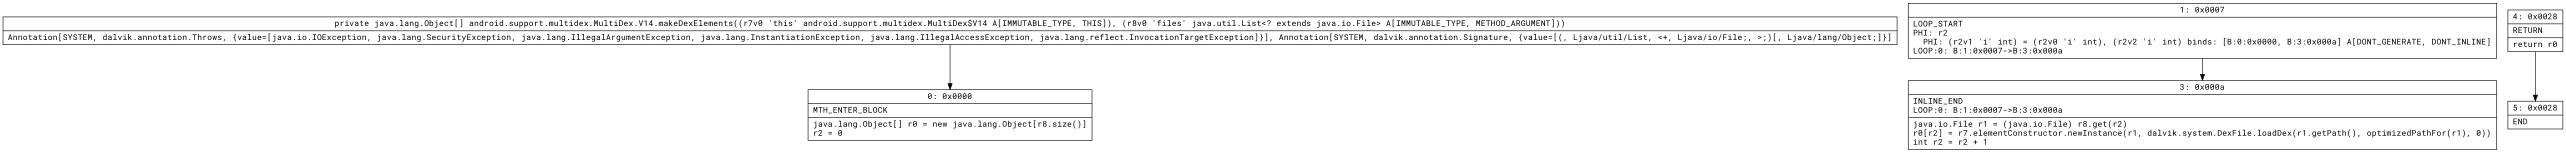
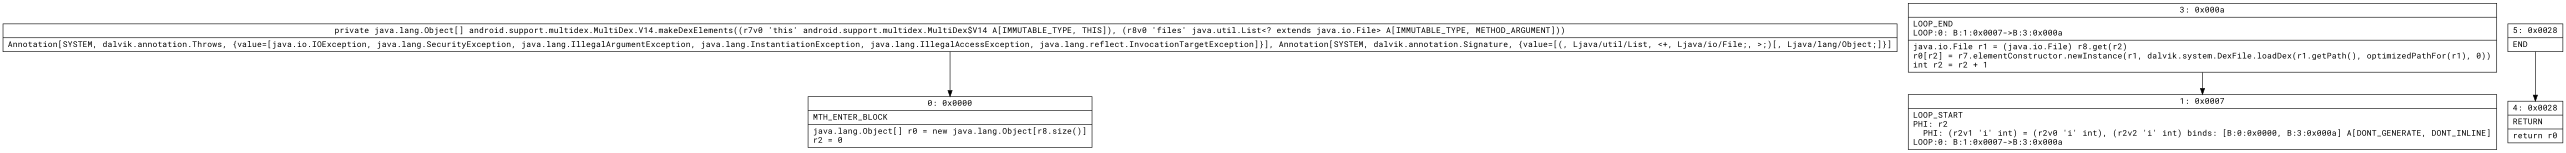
  digraph {
    fontname="Roboto Mono"
    node [fontname="Roboto Mono" shape=record]
    edge [fontname="Roboto Mono"]
    n1 [label="{0\:\ 0x0000|MTH_ENTER_BLOCK\l|java.lang.Object[] r0 = new java.lang.Object[r8.size()]\lr2 = 0\l}"]
    n2 [label="{1\:\ 0x0007|LOOP_START\lPHI: r2 \l  PHI: (r2v1 'i' int) = (r2v0 'i' int), (r2v2 'i' int) binds: [B:0:0x0000, B:3:0x000a] A[DONT_GENERATE, DONT_INLINE]\lLOOP:0: B:1:0x0007\-\>B:3:0x000a\l}"]
-   n3 [label="{3\:\ 0x000a|INLINE_END\lLOOP:0: B:1:0x0007\-\>B:3:0x000a\l|java.io.File r1 = (java.io.File) r8.get(r2)\lr0[r2] = r7.elementConstructor.newInstance(r1, dalvik.system.DexFile.loadDex(r1.getPath(), optimizedPathFor(r1), 0))\lint r2 = r2 + 1\l}"]
+   n3 [label="{3\:\ 0x000a|LOOP_END\lLOOP:0: B:1:0x0007\-\>B:3:0x000a\l|java.io.File r1 = (java.io.File) r8.get(r2)\lr0[r2] = r7.elementConstructor.newInstance(r1, dalvik.system.DexFile.loadDex(r1.getPath(), optimizedPathFor(r1), 0))\lint r2 = r2 + 1\l}"]
    n4 [label="{5\:\ 0x0028|END\l}"]
    n5 [label="{4\:\ 0x0028|RETURN\l|return r0\l}"]
    n6 [label="{private java.lang.Object[] android.support.multidex.MultiDex.V14.makeDexElements((r7v0 'this' android.support.multidex.MultiDex$V14 A[IMMUTABLE_TYPE, THIS]), (r8v0 'files' java.util.List\<? extends java.io.File\> A[IMMUTABLE_TYPE, METHOD_ARGUMENT]))  | Annotation[SYSTEM, dalvik.annotation.Throws, \{value=[java.io.IOException, java.lang.SecurityException, java.lang.IllegalArgumentException, java.lang.InstantiationException, java.lang.IllegalAccessException, java.lang.reflect.InvocationTargetException]\}], Annotation[SYSTEM, dalvik.annotation.Signature, \{value=[(, Ljava\/util\/List, \<+, Ljava\/io\/File;, \>;)[, Ljava\/lang\/Object;]\}]\l}"]
-   n2 -> n3
-   n5 -> n4
+   n3 -> n2
+   n4 -> n5
    n6 -> n1
  }
